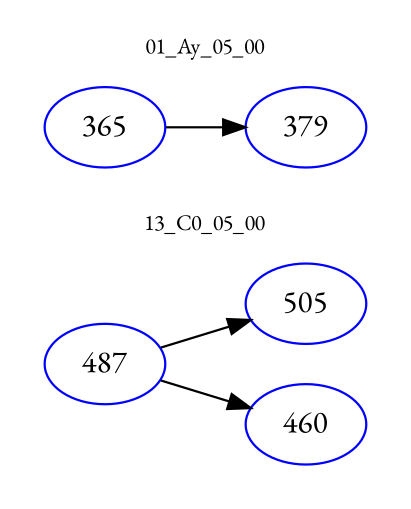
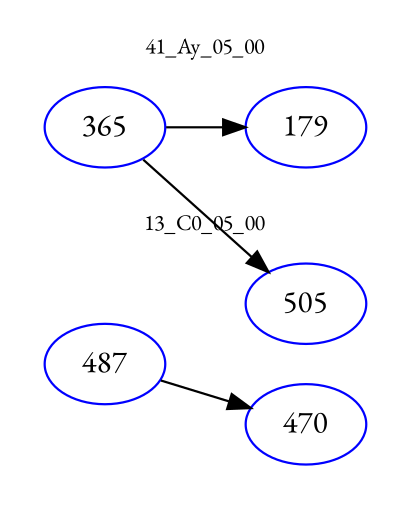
  digraph {
    fontname="EB Garamond"
    rankdir=LR
    node [color=blue fontname="EB Garamond"]
    edge [color=black fontname="EB Garamond"]
    n1 [label=365]
-   n2 [label=379]
+   n2 [label=179]
    n3 [label=487]
-   n4 [label=460]
+   n4 [label=470]
    n5 [label=505]
    subgraph cluster_1 {
      color=white
      fontsize=10
-     label="01_Ay_05_00"
+     label="41_Ay_05_00"
      n1
      n2
    }
    subgraph cluster_2 {
      color=white
      fontsize=10
      label="13_C0_05_00"
      n3
      n4
      n5
    }
    n1 -> n2
    n3 -> n4
-   n3 -> n5
+   n1 -> n5
  }
